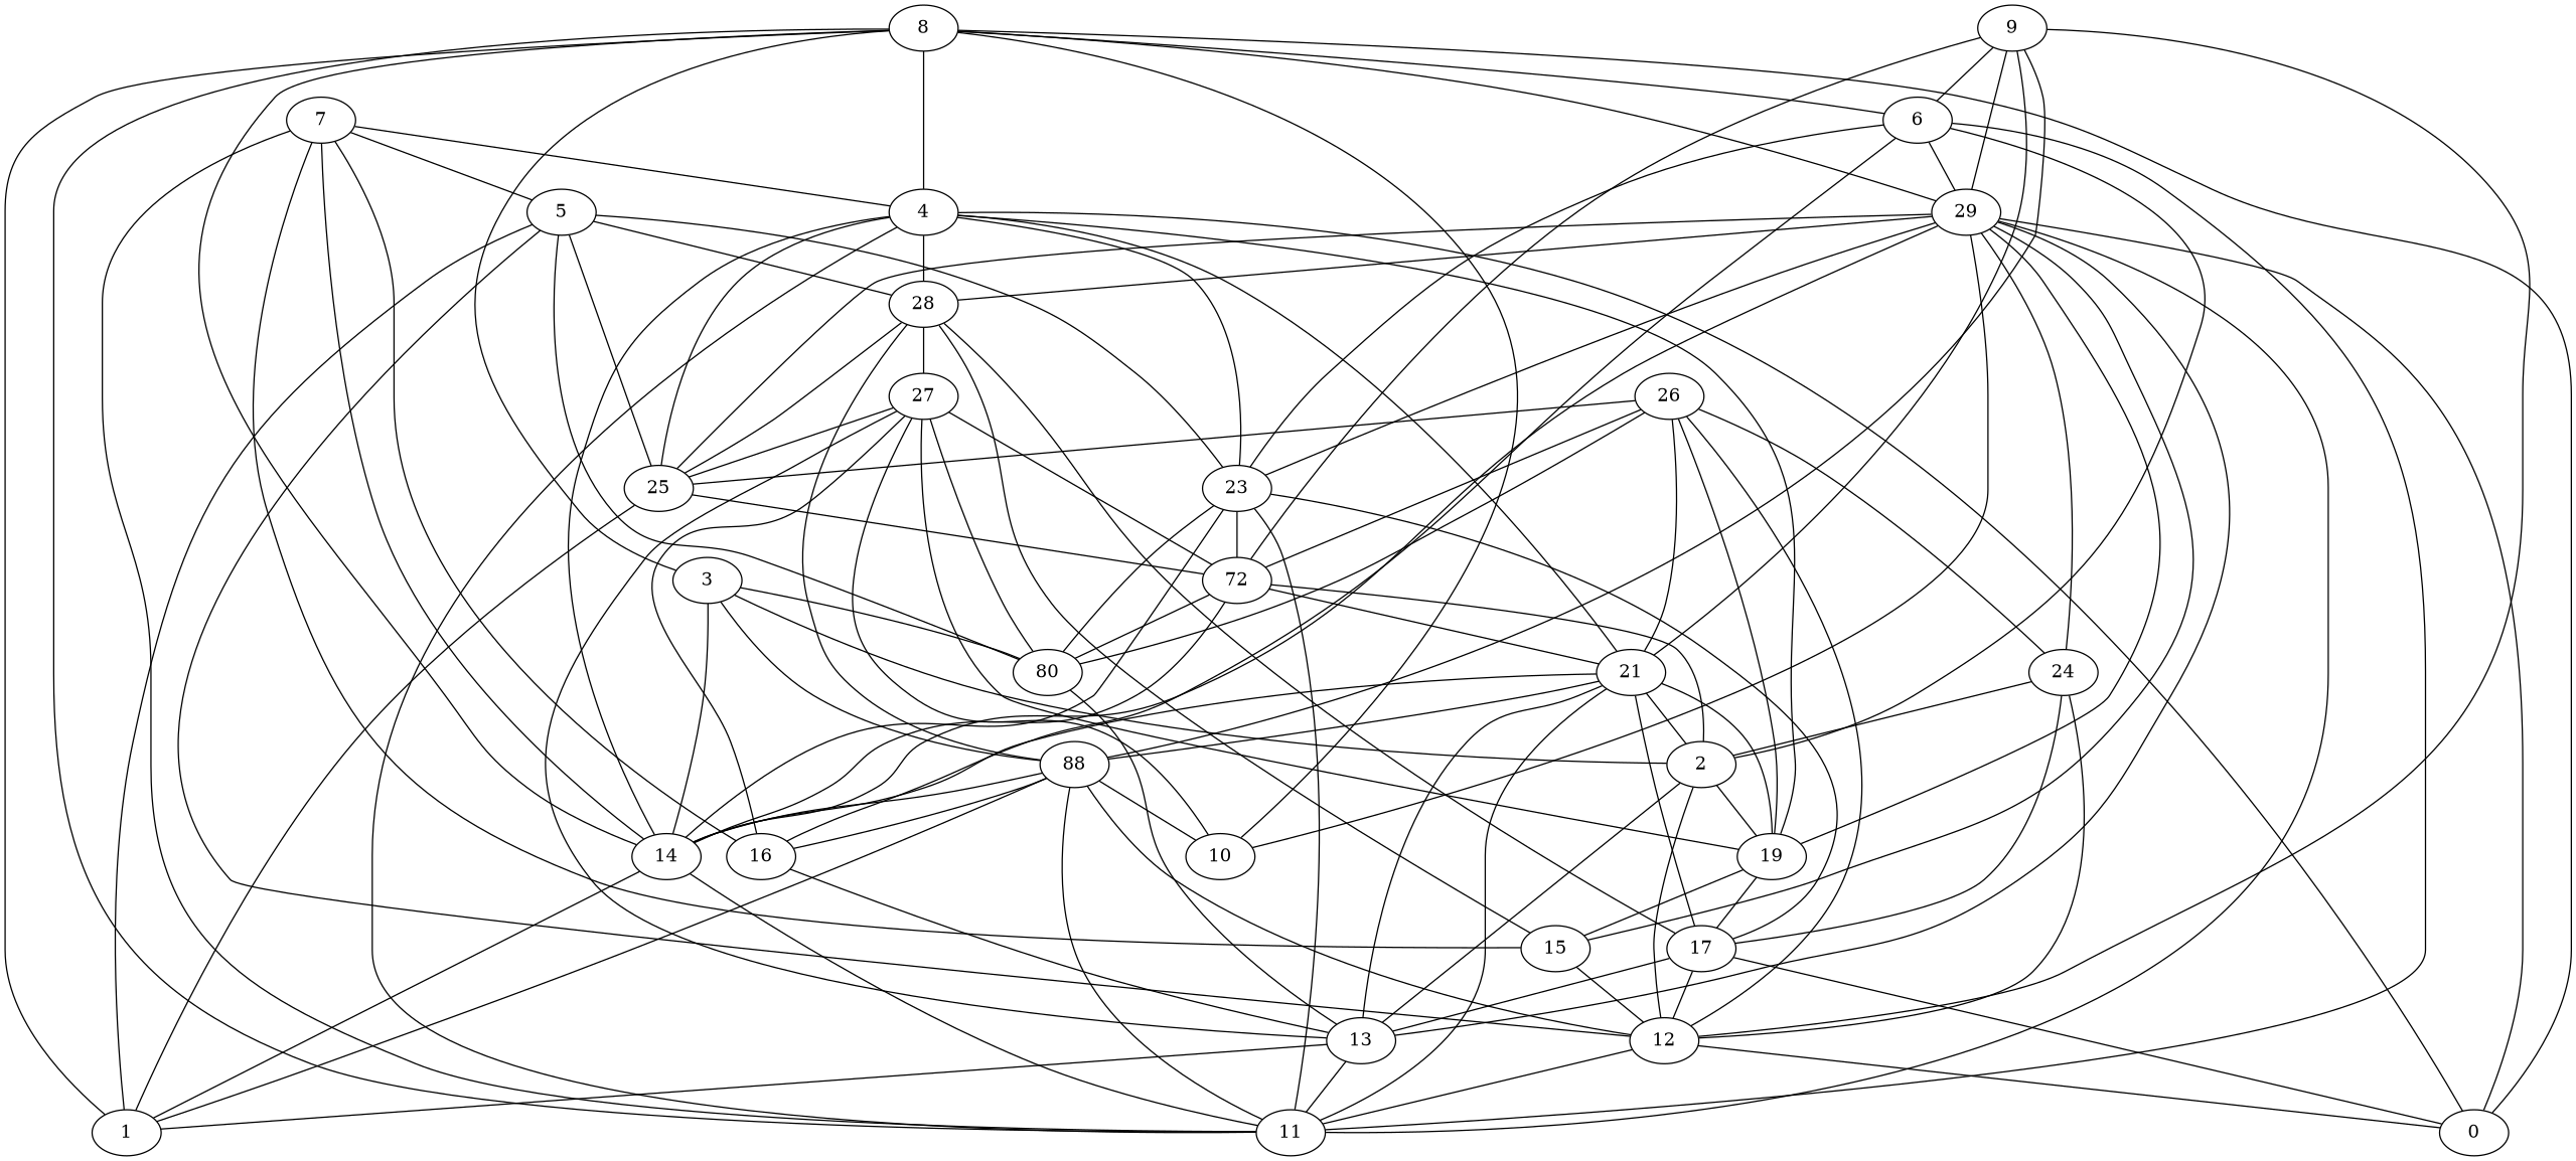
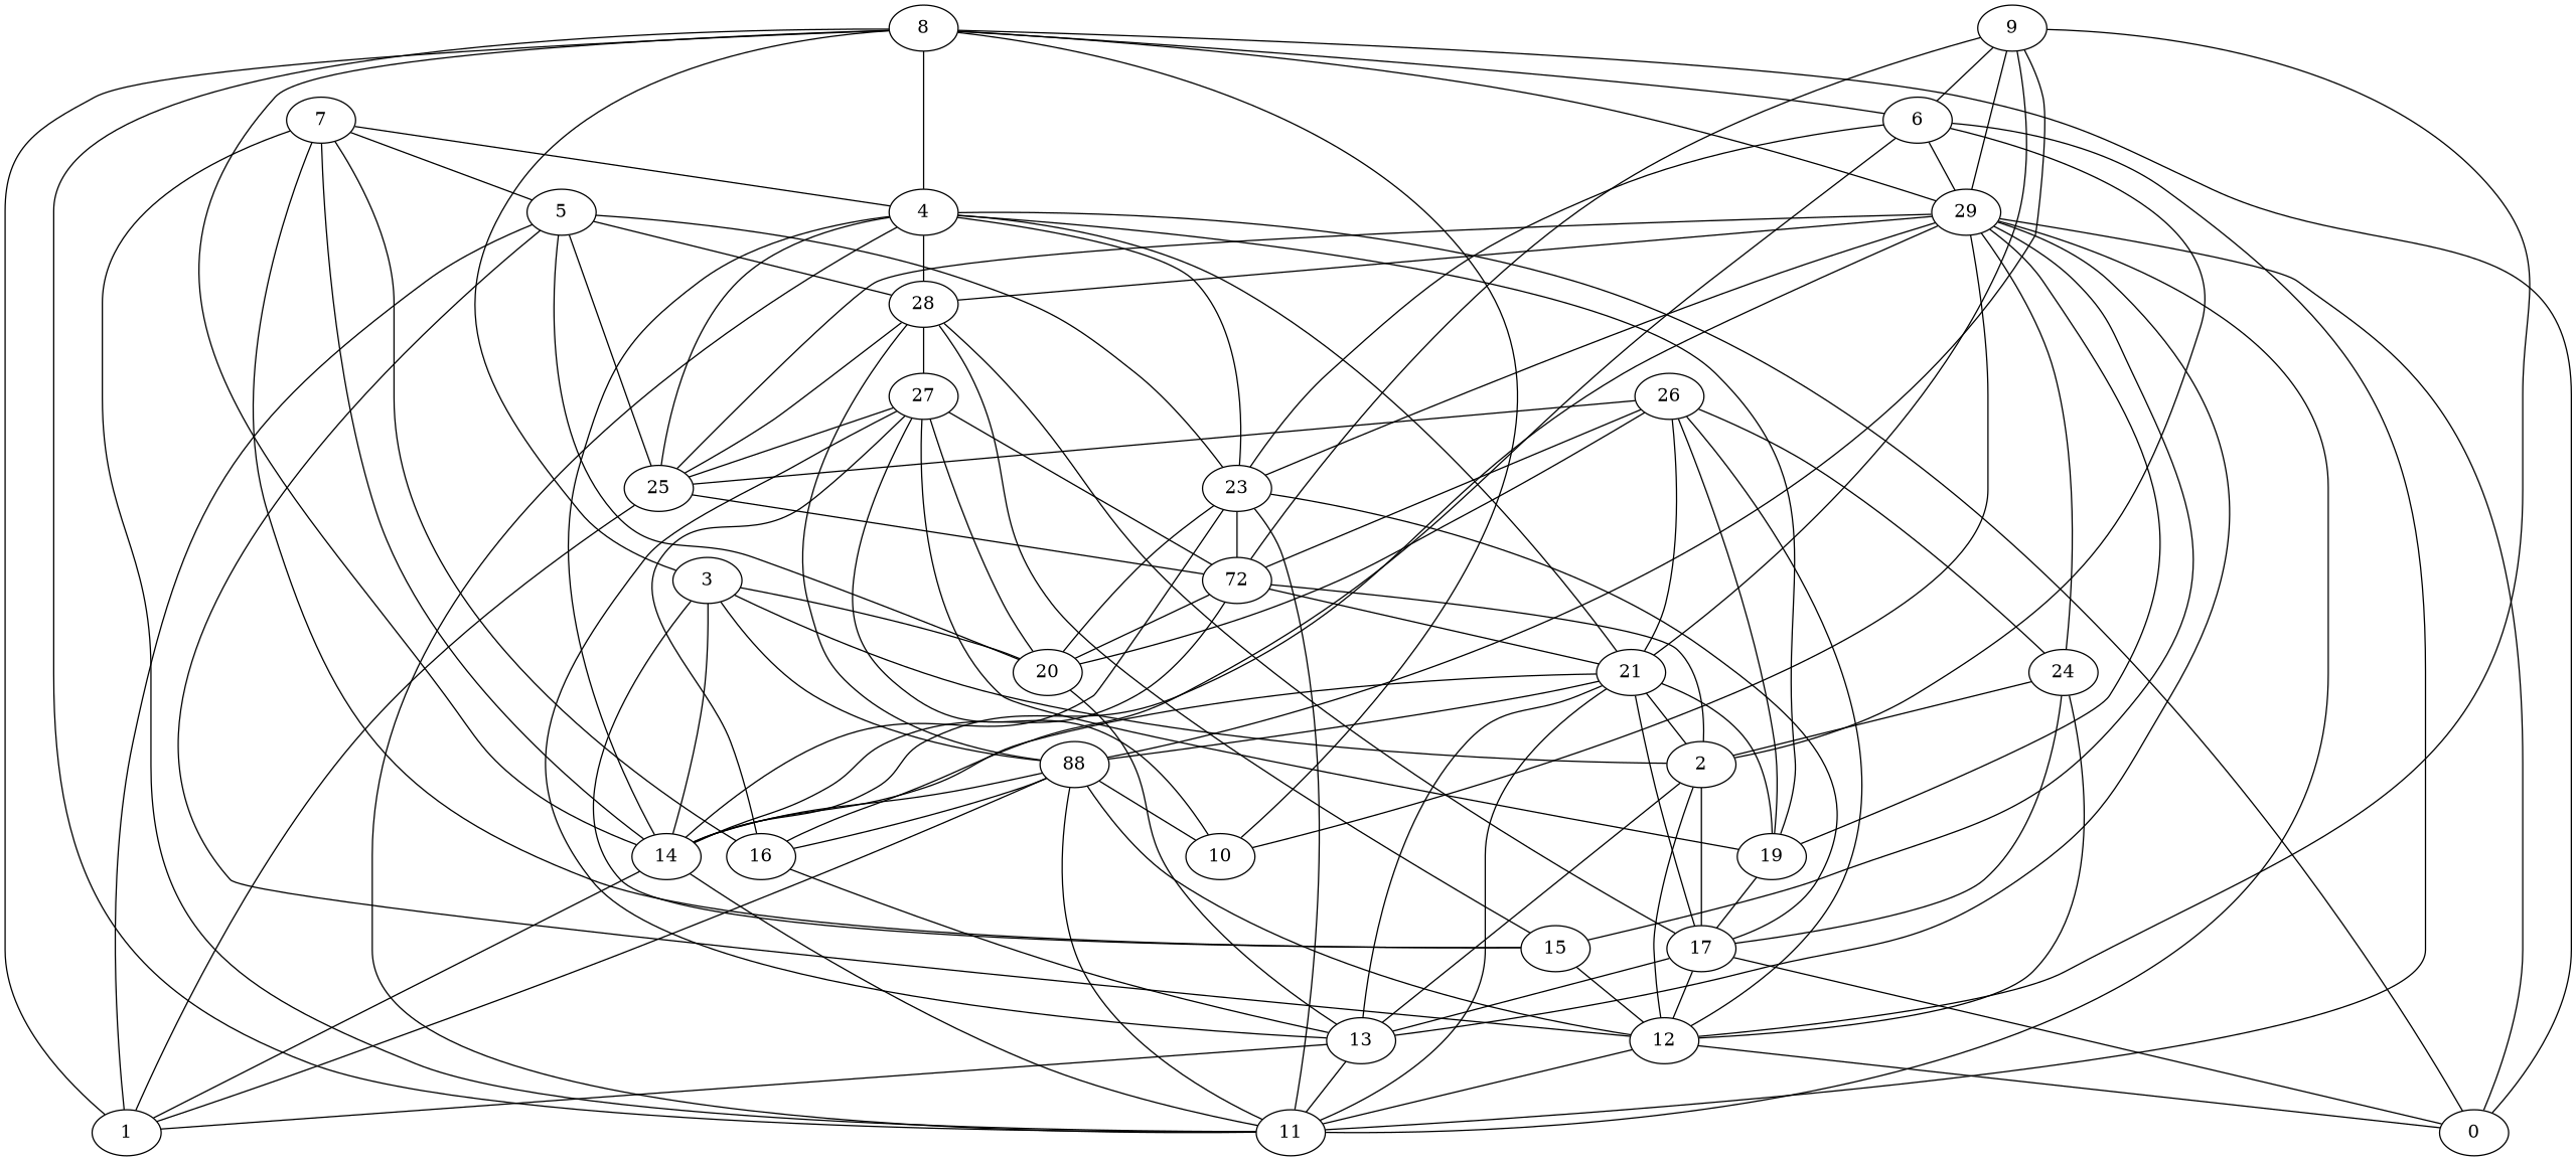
  digraph {
    edge [color=black dir=none]
    26
    12
    21
    n4 [label=72]
-   20 [label=80]
+   20
    24
    19
    25
    15
    11
    0
    14
    13
    2
    17
    n16 [label=88]
    1
    23
    6
    16
    29
    10
    28
    8
    3
    4
    27
    9
    7
    5
    subgraph sub_1 {
      26
      12
      21
      n4
      20
      24
      19
      25
      15
      11
      0
      14
      13
      2
      17
      n16
      1
      23
      6
      16
      29
      10
      28
      8
      3
      4
      27
      9
      7
      5
    }
    26 -> 12
    26 -> 21
    26 -> n4
    26 -> 20
    26 -> 24
    26 -> 19
    26 -> 25
    12 -> 11
    12 -> 0
    21 -> 19
    21 -> 11
    21 -> 14
    21 -> 13
    21 -> 2
    21 -> 17
    21 -> n16
    n4 -> 21
    n4 -> 20
    n4 -> 14
    n4 -> 2
    20 -> 13
    24 -> 12
    24 -> 2
    24 -> 17
    19 -> 17
    25 -> n4
    25 -> 1
    15 -> 12
    14 -> 11
    14 -> 1
    13 -> 11
    13 -> 1
    2 -> 12
-   2 -> 19
+   2 -> 17
    2 -> 13
    17 -> 12
    17 -> 0
    17 -> 13
    n16 -> 12
    n16 -> 11
    n16 -> 14
    n16 -> 1
    n16 -> 16
    n16 -> 10
    23 -> n4
    23 -> 20
    23 -> 11
    23 -> 14
    23 -> 17
    6 -> 11
    6 -> 2
    6 -> 23
    6 -> 16
    6 -> 29
    16 -> 13
    29 -> 24
    29 -> 19
    29 -> 25
    29 -> 15
    29 -> 11
    29 -> 0
    29 -> 14
    29 -> 13
    29 -> 23
    29 -> 10
    29 -> 28
    28 -> 25
    28 -> 15
    28 -> 17
    28 -> n16
    28 -> 27
    8 -> 11
    8 -> 0
    8 -> 14
    8 -> 1
    8 -> 6
    8 -> 29
    8 -> 10
    8 -> 3
    8 -> 4
    3 -> 20
-   19 -> 15
+   3 -> 15
    3 -> 14
    3 -> 2
    3 -> n16
    4 -> 21
    4 -> 19
    4 -> 25
    4 -> 11
    4 -> 0
    4 -> 14
    4 -> 23
    4 -> 28
    27 -> n4
    27 -> 20
    27 -> 19
    27 -> 25
    27 -> 13
    27 -> 16
    27 -> 10
    9 -> 12
    9 -> 21
    9 -> n4
    9 -> n16
    9 -> 6
    9 -> 29
    7 -> 15
    7 -> 11
    7 -> 14
    7 -> 16
    7 -> 4
    7 -> 5
    5 -> 12
    5 -> 20
    5 -> 25
    5 -> 1
    5 -> 23
    5 -> 28
  }
